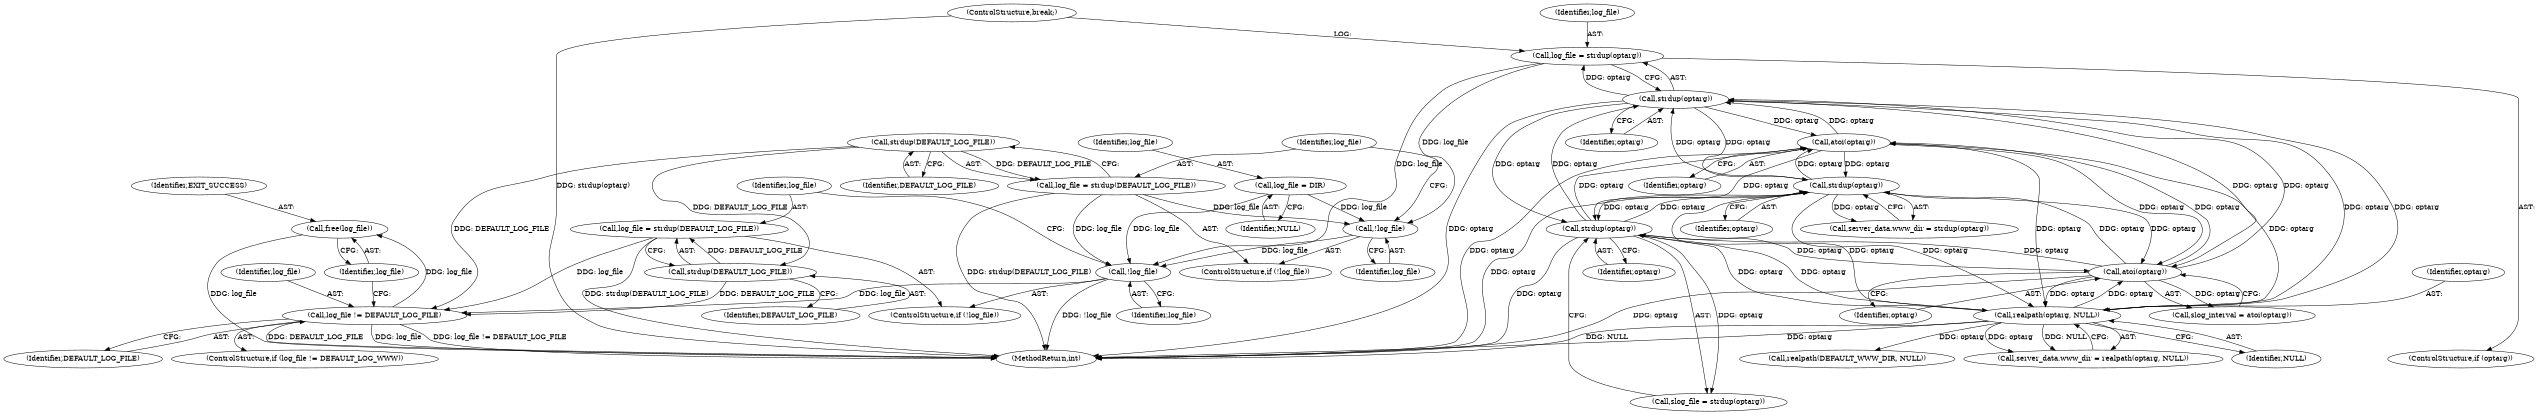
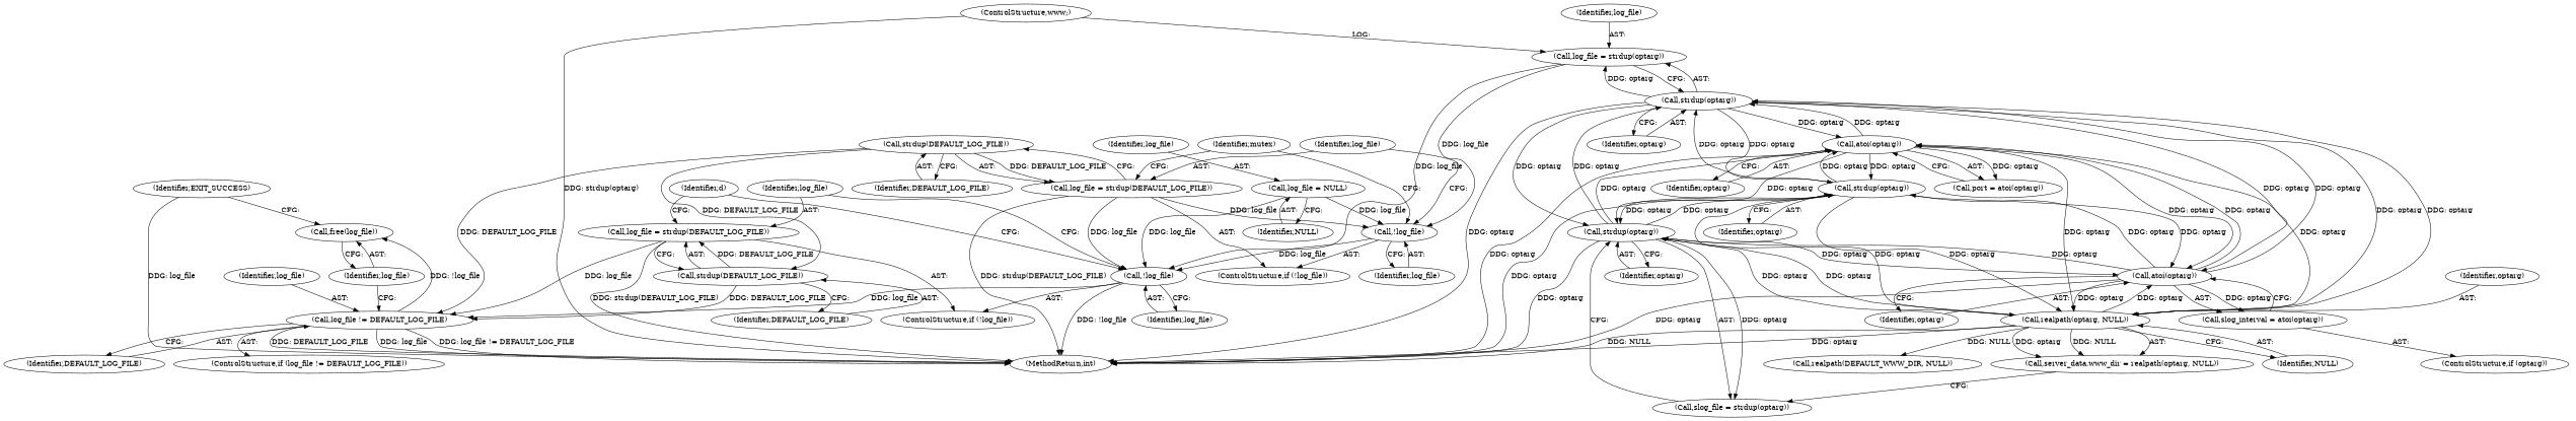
  digraph {
    n1 [label="(Call,free(log_file))"]
    n2 [label="(MethodReturn,int)"]
    n3 [label="(Identifier,log_file)"]
-   n4 [label="(ControlStructure,if (log_file != DEFAULT_LOG_WWW))"]
+   n4 [label="(ControlStructure,if (log_file != DEFAULT_LOG_FILE))"]
    n5 [label="(Call,log_file != DEFAULT_LOG_FILE)"]
    n6 [label="(Identifier,DEFAULT_LOG_FILE)"]
    n7 [label="(Call,log_file = strdup(DEFAULT_LOG_FILE))"]
    n8 [label="(Call,strdup(DEFAULT_LOG_FILE))"]
    n9 [label="(ControlStructure,if (!log_file))"]
    n10 [label="(Identifier,DEFAULT_LOG_FILE)"]
    n11 [label="(Call,strdup(DEFAULT_LOG_FILE))"]
    n12 [label="(Call,log_file = strdup(DEFAULT_LOG_FILE))"]
    n13 [label="(Identifier,DEFAULT_LOG_FILE)"]
    n14 [label="(Call,!log_file)"]
    n15 [label="(Call,!log_file)"]
    n16 [label="(ControlStructure,if (!log_file))"]
    n17 [label="(Identifier,log_file)"]
-   n18 [label="(Call,log_file = DIR)"]
+   n18 [label="(Call,log_file = NULL)"]
    n19 [label="(Identifier,NULL)"]
    n20 [label="(Identifier,log_file)"]
    n21 [label="(Call,log_file = strdup(optarg))"]
    n22 [label="(Call,strdup(optarg))"]
    n23 [label="(ControlStructure,if (optarg))"]
    n24 [label="(Call,atoi(optarg))"]
    n25 [label="(Call,strdup(optarg))"]
    n26 [label="(Call,strdup(optarg))"]
    n27 [label="(Call,realpath(optarg, NULL))"]
    n28 [label="(Call,atoi(optarg))"]
    n29 [label="(Identifier,optarg)"]
+   n30 [label="(Call,port = atoi(optarg))"]
    n31 [label="(Identifier,optarg)"]
    n32 [label="(Identifier,optarg)"]
-   n33 [label="(Call,server_data.www_dir = strdup(optarg))"]
    n34 [label="(Identifier,optarg)"]
    n35 [label="(Call,slog_file = strdup(optarg))"]
    n36 [label="(Call,server_data.www_dir = realpath(optarg, NULL))"]
    n37 [label="(Identifier,NULL)"]
    n38 [label="(Call,realpath(DEFAULT_WWW_DIR, NULL))"]
    n39 [label="(Call,slog_interval = atoi(optarg))"]
    n40 [label="(Identifier,optarg)"]
    n41 [label="(Identifier,log_file)"]
    n42 [label="(Identifier,log_file)"]
    n43 [label="(Identifier,log_file)"]
-   n46 [label="(ControlStructure,break;)"]
+   n44 [label="(Identifier,d)"]
+   n45 [label="(Identifier,mutex)"]
+   n46 [label="(ControlStructure,www;)"]
    n47 [label="(Identifier,optarg)"]
    n48 [label="(Identifier,log_file)"]
    n49 [label="(Identifier,EXIT_SUCCESS)"]
    n50 [label="(Identifier,log_file)"]
-   n1 -> n2 [label="DDG: log_file"]
+   n49 -> n2 [label="DDG: log_file"]
    n1 -> n3 [label="CFG: "]
    n3 -> n1 [label="AST: "]
    n3 -> n5 [label="CFG: "]
-   n5 -> n1 [label="DDG: log_file"]
+   n5 -> n1 [label="DDG: !log_file"]
    n5 -> n2 [label="DDG: DEFAULT_LOG_FILE"]
    n5 -> n2 [label="DDG: log_file"]
    n5 -> n2 [label="DDG: log_file != DEFAULT_LOG_FILE"]
    n5 -> n4 [label="AST: "]
    n5 -> n6 [label="CFG: "]
    n6 -> n5 [label="AST: "]
    n7 -> n2 [label="DDG: strdup(DEFAULT_LOG_FILE)"]
    n7 -> n5 [label="DDG: log_file"]
    n7 -> n8 [label="CFG: "]
    n7 -> n9 [label="AST: "]
    n8 -> n5 [label="DDG: DEFAULT_LOG_FILE"]
    n8 -> n7 [label="AST: "]
    n8 -> n7 [label="DDG: DEFAULT_LOG_FILE"]
    n8 -> n10 [label="CFG: "]
    n10 -> n8 [label="AST: "]
    n11 -> n5 [label="DDG: DEFAULT_LOG_FILE"]
    n11 -> n8 [label="DDG: DEFAULT_LOG_FILE"]
    n11 -> n12 [label="AST: "]
    n11 -> n12 [label="DDG: DEFAULT_LOG_FILE"]
    n11 -> n13 [label="CFG: "]
    n12 -> n2 [label="DDG: strdup(DEFAULT_LOG_FILE)"]
    n12 -> n11 [label="CFG: "]
    n12 -> n14 [label="DDG: log_file"]
    n12 -> n15 [label="DDG: log_file"]
    n12 -> n16 [label="AST: "]
    n13 -> n11 [label="AST: "]
    n14 -> n2 [label="DDG: !log_file"]
    n14 -> n5 [label="DDG: log_file"]
    n14 -> n9 [label="AST: "]
    n14 -> n17 [label="CFG: "]
    n15 -> n14 [label="DDG: log_file"]
    n15 -> n16 [label="AST: "]
    n15 -> n20 [label="CFG: "]
    n17 -> n14 [label="AST: "]
    n18 -> n14 [label="DDG: log_file"]
    n18 -> n15 [label="DDG: log_file"]
    n18 -> n19 [label="CFG: "]
    n19 -> n18 [label="AST: "]
    n20 -> n15 [label="AST: "]
    n21 -> n14 [label="DDG: log_file"]
    n21 -> n15 [label="DDG: log_file"]
    n21 -> n22 [label="CFG: "]
-   n21 -> n23 [label="AST: "]
+   n39 -> n23 [label="AST: "]
    n22 -> n2 [label="DDG: optarg"]
    n22 -> n21 [label="AST: "]
    n22 -> n21 [label="DDG: optarg"]
    n22 -> n24 [label="DDG: optarg"]
    n22 -> n25 [label="DDG: optarg"]
    n22 -> n26 [label="DDG: optarg"]
    n22 -> n27 [label="DDG: optarg"]
    n22 -> n28 [label="DDG: optarg"]
    n22 -> n29 [label="CFG: "]
    n24 -> n2 [label="DDG: optarg"]
    n24 -> n22 [label="DDG: optarg"]
    n24 -> n25 [label="DDG: optarg"]
    n24 -> n26 [label="DDG: optarg"]
    n24 -> n27 [label="DDG: optarg"]
    n24 -> n28 [label="DDG: optarg"]
+   n24 -> n30 [label="AST: "]
+   n24 -> n30 [label="DDG: optarg"]
    n24 -> n31 [label="CFG: "]
    n25 -> n2 [label="DDG: optarg"]
    n25 -> n22 [label="DDG: optarg"]
    n25 -> n24 [label="DDG: optarg"]
    n25 -> n26 [label="DDG: optarg"]
    n25 -> n27 [label="DDG: optarg"]
    n25 -> n28 [label="DDG: optarg"]
    n25 -> n32 [label="CFG: "]
-   n25 -> n33 [label="AST: "]
-   n25 -> n33 [label="DDG: optarg"]
    n26 -> n2 [label="DDG: optarg"]
    n26 -> n22 [label="DDG: optarg"]
    n26 -> n24 [label="DDG: optarg"]
    n26 -> n25 [label="DDG: optarg"]
    n26 -> n27 [label="DDG: optarg"]
    n26 -> n28 [label="DDG: optarg"]
    n26 -> n34 [label="CFG: "]
    n26 -> n35 [label="AST: "]
    n26 -> n35 [label="DDG: optarg"]
    n27 -> n2 [label="DDG: NULL"]
    n27 -> n2 [label="DDG: optarg"]
    n27 -> n22 [label="DDG: optarg"]
    n27 -> n24 [label="DDG: optarg"]
    n27 -> n25 [label="DDG: optarg"]
    n27 -> n26 [label="DDG: optarg"]
    n27 -> n28 [label="DDG: optarg"]
    n27 -> n36 [label="AST: "]
    n27 -> n36 [label="DDG: optarg"]
    n27 -> n36 [label="DDG: NULL"]
    n27 -> n37 [label="CFG: "]
-   n27 -> n38 [label="DDG: optarg"]
+   n27 -> n38 [label="DDG: NULL"]
    n28 -> n2 [label="DDG: optarg"]
    n28 -> n22 [label="DDG: optarg"]
    n28 -> n24 [label="DDG: optarg"]
    n28 -> n25 [label="DDG: optarg"]
    n28 -> n26 [label="DDG: optarg"]
    n28 -> n27 [label="DDG: optarg"]
    n28 -> n39 [label="AST: "]
    n28 -> n39 [label="DDG: optarg"]
    n28 -> n40 [label="CFG: "]
    n29 -> n22 [label="AST: "]
+   n30 -> n24 [label="CFG: "]
    n31 -> n24 [label="AST: "]
    n32 -> n25 [label="AST: "]
-   n33 -> n25 [label="CFG: "]
    n34 -> n26 [label="AST: "]
    n35 -> n26 [label="CFG: "]
-   n36 -> n27 [label="CFG: "]
+   n36 -> n35 [label="CFG: "]
    n37 -> n27 [label="AST: "]
    n39 -> n28 [label="CFG: "]
    n40 -> n28 [label="AST: "]
    n41 -> n12 [label="AST: "]
    n41 -> n15 [label="CFG: "]
    n42 -> n21 [label="AST: "]
    n43 -> n18 [label="AST: "]
+   n44 -> n7 [label="CFG: "]
+   n44 -> n14 [label="CFG: "]
+   n45 -> n12 [label="CFG: "]
+   n45 -> n15 [label="CFG: "]
    n46 -> n2 [label="DDG: strdup(optarg)"]
    n46 -> n21 [label="LOG: "]
    n47 -> n27 [label="AST: "]
    n48 -> n5 [label="AST: "]
-   n49 -> n1 [label="AST: "]
+   n49 -> n1 [label="CFG: "]
    n50 -> n7 [label="AST: "]
    n50 -> n14 [label="CFG: "]
  }
